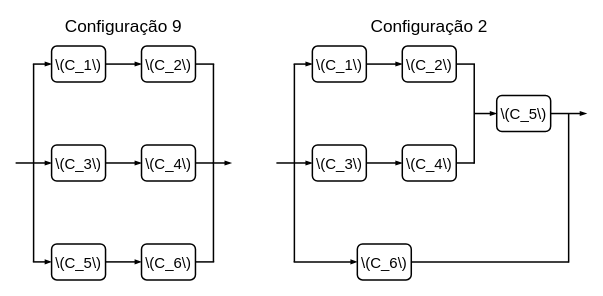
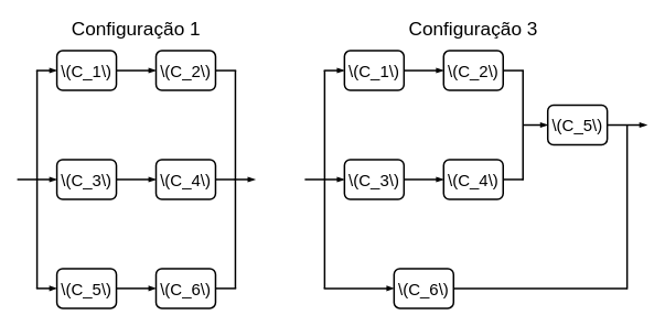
  <mxCell id="0" />
  <mxCell id="1" parent="0" />
  <mxCell id="2" value="\(C_1\)" style="rounded=1;whiteSpace=wrap;html=1;absoluteArcSize=1;arcSize=14;strokeWidth=2;fontSize=20;" vertex="1" parent="1"><mxGeometry x="68" y="61" width="72" height="48" as="geometry" /></mxCell>
  <mxCell id="3" value="\(C_2\)" style="rounded=1;whiteSpace=wrap;html=1;absoluteArcSize=1;arcSize=14;strokeWidth=2;fontSize=20;" vertex="1" parent="1"><mxGeometry x="188" y="61" width="72" height="48" as="geometry" /></mxCell>
  <mxCell id="4" value="\(C_3\)" style="rounded=1;whiteSpace=wrap;html=1;absoluteArcSize=1;arcSize=14;strokeWidth=2;fontSize=20;" vertex="1" parent="1"><mxGeometry x="68" y="193" width="72" height="48" as="geometry" /></mxCell>
  <mxCell id="5" value="\(C_4\)" style="rounded=1;whiteSpace=wrap;html=1;absoluteArcSize=1;arcSize=14;strokeWidth=2;fontSize=20;" vertex="1" parent="1"><mxGeometry x="188" y="193" width="72" height="48" as="geometry" /></mxCell>
  <mxCell id="6" value="\(C_5\)" style="rounded=1;whiteSpace=wrap;html=1;absoluteArcSize=1;arcSize=14;strokeWidth=2;fontSize=20;" vertex="1" parent="1"><mxGeometry x="68" y="325" width="72" height="48" as="geometry" /></mxCell>
  <mxCell id="7" value="\(C_6\)" style="rounded=1;whiteSpace=wrap;html=1;absoluteArcSize=1;arcSize=14;strokeWidth=2;fontSize=20;" vertex="1" parent="1"><mxGeometry x="188" y="325" width="72" height="48" as="geometry" /></mxCell>
  <mxCell id="8" value="" style="endArrow=none;html=1;rounded=0;strokeWidth=2;" edge="1" parent="1"><mxGeometry width="50" height="50" relative="1" as="geometry"><mxPoint x="20" y="217" as="sourcePoint" /><mxPoint x="44" y="217" as="targetPoint" /></mxGeometry></mxCell>
  <mxCell id="9" value="" style="endArrow=none;html=1;rounded=0;strokeWidth=2;" edge="1" parent="1"><mxGeometry width="50" height="50" relative="1" as="geometry"><mxPoint x="44" y="85" as="sourcePoint" /><mxPoint x="44" y="349" as="targetPoint" /></mxGeometry></mxCell>
  <mxCell id="10" value="" style="endArrow=blockThin;html=1;rounded=0;strokeWidth=2;endFill=1;endSize=4;" edge="1" parent="1"><mxGeometry width="50" height="50" relative="1" as="geometry"><mxPoint x="43" y="85" as="sourcePoint" /><mxPoint x="68" y="85" as="targetPoint" /></mxGeometry></mxCell>
  <mxCell id="11" value="" style="endArrow=blockThin;html=1;rounded=0;strokeWidth=2;endFill=1;endSize=4;" edge="1" parent="1"><mxGeometry width="50" height="50" relative="1" as="geometry"><mxPoint x="44" y="217" as="sourcePoint" /><mxPoint x="68" y="217" as="targetPoint" /></mxGeometry></mxCell>
  <mxCell id="12" value="" style="endArrow=blockThin;html=1;rounded=0;strokeWidth=2;endFill=1;endSize=4;" edge="1" parent="1"><mxGeometry width="50" height="50" relative="1" as="geometry"><mxPoint x="43" y="349" as="sourcePoint" /><mxPoint x="68" y="349" as="targetPoint" /></mxGeometry></mxCell>
  <mxCell id="13" value="" style="endArrow=blockThin;html=1;rounded=0;strokeWidth=2;endFill=1;endSize=4;entryX=0;entryY=0.5;entryDx=0;entryDy=0;" edge="1" parent="1" target="5"><mxGeometry width="50" height="50" relative="1" as="geometry"><mxPoint x="140" y="217" as="sourcePoint" /><mxPoint x="164" y="217" as="targetPoint" /></mxGeometry></mxCell>
  <mxCell id="14" value="" style="endArrow=blockThin;html=1;rounded=0;strokeWidth=2;endFill=1;endSize=4;entryX=0;entryY=0.5;entryDx=0;entryDy=0;" edge="1" parent="1" target="7"><mxGeometry width="50" height="50" relative="1" as="geometry"><mxPoint x="140" y="349" as="sourcePoint" /><mxPoint x="200" y="349" as="targetPoint" /></mxGeometry></mxCell>
  <mxCell id="15" value="" style="endArrow=blockThin;html=1;rounded=0;strokeWidth=2;endFill=1;endSize=4;" edge="1" parent="1"><mxGeometry width="50" height="50" relative="1" as="geometry"><mxPoint x="140" y="85" as="sourcePoint" /><mxPoint x="188" y="85" as="targetPoint" /></mxGeometry></mxCell>
  <mxCell id="16" value="" style="endArrow=none;html=1;rounded=0;strokeWidth=2;" edge="1" parent="1"><mxGeometry width="50" height="50" relative="1" as="geometry"><mxPoint x="284" y="85" as="sourcePoint" /><mxPoint x="284" y="349" as="targetPoint" /></mxGeometry></mxCell>
  <mxCell id="17" value="" style="endArrow=none;html=1;rounded=0;strokeWidth=2;" edge="1" parent="1"><mxGeometry width="50" height="50" relative="1" as="geometry"><mxPoint x="260" y="217" as="sourcePoint" /><mxPoint x="284" y="217" as="targetPoint" /></mxGeometry></mxCell>
  <mxCell id="18" value="" style="endArrow=none;html=1;rounded=0;strokeWidth=2;" edge="1" parent="1"><mxGeometry width="50" height="50" relative="1" as="geometry"><mxPoint x="260" y="349" as="sourcePoint" /><mxPoint x="285" y="349" as="targetPoint" /></mxGeometry></mxCell>
  <mxCell id="19" value="" style="endArrow=none;html=1;rounded=0;strokeWidth=2;" edge="1" parent="1"><mxGeometry width="50" height="50" relative="1" as="geometry"><mxPoint x="260" y="85" as="sourcePoint" /><mxPoint x="285" y="85" as="targetPoint" /></mxGeometry></mxCell>
  <mxCell id="20" value="" style="endArrow=blockThin;html=1;rounded=0;strokeWidth=2;endFill=1;endSize=4;" edge="1" parent="1"><mxGeometry width="50" height="50" relative="1" as="geometry"><mxPoint x="283" y="217" as="sourcePoint" /><mxPoint x="308" y="217" as="targetPoint" /></mxGeometry></mxCell>
  <mxCell id="21" value="\(C_1\)" style="rounded=1;whiteSpace=wrap;html=1;absoluteArcSize=1;arcSize=14;strokeWidth=2;fontSize=20;" vertex="1" parent="1"><mxGeometry x="416" y="61" width="72" height="48" as="geometry" /></mxCell>
  <mxCell id="22" value="\(C_2\)" style="rounded=1;whiteSpace=wrap;html=1;absoluteArcSize=1;arcSize=14;strokeWidth=2;fontSize=20;" vertex="1" parent="1"><mxGeometry x="536" y="61" width="72" height="48" as="geometry" /></mxCell>
  <mxCell id="23" value="\(C_3\)" style="rounded=1;whiteSpace=wrap;html=1;absoluteArcSize=1;arcSize=14;strokeWidth=2;fontSize=20;" vertex="1" parent="1"><mxGeometry x="416" y="193" width="72" height="48" as="geometry" /></mxCell>
  <mxCell id="24" value="\(C_4\)" style="rounded=1;whiteSpace=wrap;html=1;absoluteArcSize=1;arcSize=14;strokeWidth=2;fontSize=20;" vertex="1" parent="1"><mxGeometry x="536" y="193" width="72" height="48" as="geometry" /></mxCell>
  <mxCell id="25" value="\(C_5\)" style="rounded=1;whiteSpace=wrap;html=1;absoluteArcSize=1;arcSize=14;strokeWidth=2;fontSize=20;" vertex="1" parent="1"><mxGeometry x="662" y="127" width="72" height="48" as="geometry" /></mxCell>
  <mxCell id="26" value="\(C_6\)" style="rounded=1;whiteSpace=wrap;html=1;absoluteArcSize=1;arcSize=14;strokeWidth=2;fontSize=20;" vertex="1" parent="1"><mxGeometry x="476" y="325" width="72" height="48" as="geometry" /></mxCell>
  <mxCell id="27" value="" style="endArrow=none;html=1;rounded=0;strokeWidth=2;" edge="1" parent="1"><mxGeometry width="50" height="50" relative="1" as="geometry"><mxPoint x="368" y="217" as="sourcePoint" /><mxPoint x="392" y="217" as="targetPoint" /></mxGeometry></mxCell>
  <mxCell id="28" value="" style="endArrow=none;html=1;rounded=0;strokeWidth=2;" edge="1" parent="1"><mxGeometry width="50" height="50" relative="1" as="geometry"><mxPoint x="392" y="85" as="sourcePoint" /><mxPoint x="392" y="349" as="targetPoint" /></mxGeometry></mxCell>
  <mxCell id="29" value="" style="endArrow=blockThin;html=1;rounded=0;strokeWidth=2;endFill=1;endSize=4;" edge="1" parent="1"><mxGeometry width="50" height="50" relative="1" as="geometry"><mxPoint x="391" y="85" as="sourcePoint" /><mxPoint x="416" y="85" as="targetPoint" /></mxGeometry></mxCell>
  <mxCell id="30" value="" style="endArrow=blockThin;html=1;rounded=0;strokeWidth=2;endFill=1;endSize=4;" edge="1" parent="1"><mxGeometry width="50" height="50" relative="1" as="geometry"><mxPoint x="392" y="217" as="sourcePoint" /><mxPoint x="416" y="217" as="targetPoint" /></mxGeometry></mxCell>
  <mxCell id="31" value="" style="endArrow=blockThin;html=1;rounded=0;strokeWidth=2;endFill=1;endSize=4;entryX=0;entryY=0.5;entryDx=0;entryDy=0;" edge="1" parent="1" target="26"><mxGeometry width="50" height="50" relative="1" as="geometry"><mxPoint x="391" y="349" as="sourcePoint" /><mxPoint x="416" y="349" as="targetPoint" /></mxGeometry></mxCell>
  <mxCell id="32" value="" style="endArrow=blockThin;html=1;rounded=0;strokeWidth=2;endFill=1;endSize=4;entryX=0;entryY=0.5;entryDx=0;entryDy=0;" edge="1" parent="1" target="24"><mxGeometry width="50" height="50" relative="1" as="geometry"><mxPoint x="488" y="217" as="sourcePoint" /><mxPoint x="512" y="217" as="targetPoint" /></mxGeometry></mxCell>
  <mxCell id="33" value="" style="endArrow=blockThin;html=1;rounded=0;strokeWidth=2;endFill=1;endSize=4;" edge="1" parent="1"><mxGeometry width="50" height="50" relative="1" as="geometry"><mxPoint x="488" y="85" as="sourcePoint" /><mxPoint x="536" y="85" as="targetPoint" /></mxGeometry></mxCell>
  <mxCell id="34" value="" style="endArrow=none;html=1;rounded=0;strokeWidth=2;" edge="1" parent="1"><mxGeometry width="50" height="50" relative="1" as="geometry"><mxPoint x="632" y="85" as="sourcePoint" /><mxPoint x="632" y="218" as="targetPoint" /></mxGeometry></mxCell>
  <mxCell id="35" value="" style="endArrow=none;html=1;rounded=0;strokeWidth=2;" edge="1" parent="1"><mxGeometry width="50" height="50" relative="1" as="geometry"><mxPoint x="608" y="217" as="sourcePoint" /><mxPoint x="632" y="217" as="targetPoint" /></mxGeometry></mxCell>
  <mxCell id="36" value="" style="endArrow=none;html=1;rounded=0;strokeWidth=2;exitX=1;exitY=0.5;exitDx=0;exitDy=0;" edge="1" parent="1" source="26"><mxGeometry width="50" height="50" relative="1" as="geometry"><mxPoint x="608" y="349" as="sourcePoint" /><mxPoint x="758" y="349" as="targetPoint" /></mxGeometry></mxCell>
  <mxCell id="37" value="" style="endArrow=none;html=1;rounded=0;strokeWidth=2;" edge="1" parent="1"><mxGeometry width="50" height="50" relative="1" as="geometry"><mxPoint x="608" y="85" as="sourcePoint" /><mxPoint x="633" y="85" as="targetPoint" /></mxGeometry></mxCell>
  <mxCell id="38" value="" style="endArrow=none;html=1;rounded=0;strokeWidth=2;" edge="1" parent="1"><mxGeometry width="50" height="50" relative="1" as="geometry"><mxPoint x="758" y="151" as="sourcePoint" /><mxPoint x="758" y="350" as="targetPoint" /></mxGeometry></mxCell>
  <mxCell id="39" value="" style="endArrow=blockThin;html=1;rounded=0;strokeWidth=2;endFill=1;endSize=4;entryX=0;entryY=0.5;entryDx=0;entryDy=0;" edge="1" parent="1" target="25"><mxGeometry width="50" height="50" relative="1" as="geometry"><mxPoint x="632" y="151" as="sourcePoint" /><mxPoint x="662" y="151" as="targetPoint" /></mxGeometry></mxCell>
  <mxCell id="40" value="" style="endArrow=blockThin;html=1;rounded=0;strokeWidth=2;endFill=1;endSize=4;entryX=0;entryY=0.5;entryDx=0;entryDy=0;" edge="1" parent="1"><mxGeometry width="50" height="50" relative="1" as="geometry"><mxPoint x="734" y="151" as="sourcePoint" /><mxPoint x="782" y="151" as="targetPoint" /></mxGeometry></mxCell>
- <mxCell id="41" value="Configuração 9" style="text;html=1;align=center;verticalAlign=middle;whiteSpace=wrap;rounded=0;fontSize=23;" vertex="1" parent="1"><mxGeometry x="62" y="20" width="204" height="30" as="geometry" /></mxCell>
- <mxCell id="42" value="Configuração 2" style="text;html=1;align=center;verticalAlign=middle;whiteSpace=wrap;rounded=0;fontSize=23;" vertex="1" parent="1"><mxGeometry x="470" y="20" width="204" height="30" as="geometry" /></mxCell>
+ <mxCell id="41" value="Configuração 1" style="text;html=1;align=center;verticalAlign=middle;whiteSpace=wrap;rounded=0;fontSize=23;" vertex="1" parent="1"><mxGeometry x="62" y="20" width="204" height="30" as="geometry" /></mxCell>
+ <mxCell id="42" value="Configuração 3" style="text;html=1;align=center;verticalAlign=middle;whiteSpace=wrap;rounded=0;fontSize=23;" vertex="1" parent="1"><mxGeometry x="470" y="20" width="204" height="30" as="geometry" /></mxCell>
